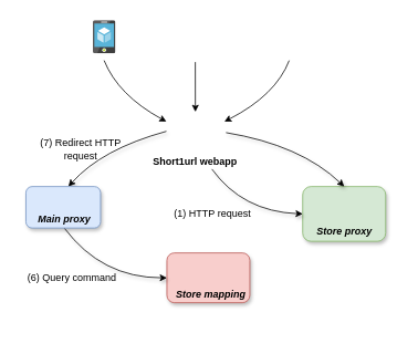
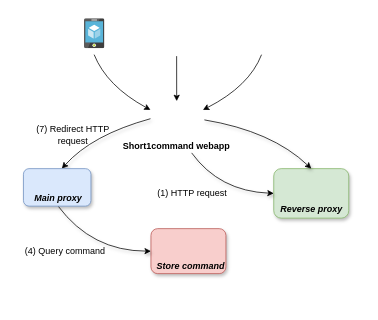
  <mxCell id="0" />
  <mxCell id="1" parent="0" />
  <mxCell id="2" value="" style="swimlane;startSize=0;rounded=0;dashed=1;swimlaneLine=1;gradientColor=none;strokeColor=none;fillColor=none;" parent="1" vertex="1"><mxGeometry x="62" y="124" width="420" height="280" as="geometry" /></mxCell>
  <mxCell id="3" value="" style="rounded=1;whiteSpace=wrap;html=1;fillColor=#f8cecc;strokeColor=#b85450;shadow=1;" parent="2" vertex="1"><mxGeometry x="138.75" y="180" width="100" height="60" as="geometry" /></mxCell>
- <mxCell id="4" value="&lt;i&gt;&lt;b&gt;Store mapping&lt;/b&gt;&lt;/i&gt;" style="text;html=1;strokeColor=none;fillColor=none;align=center;verticalAlign=middle;whiteSpace=wrap;rounded=0;shadow=1;" parent="2" vertex="1"><mxGeometry x="120" y="220" width="143.75" height="20" as="geometry" /></mxCell>
+ <mxCell id="4" value="&lt;i&gt;&lt;b&gt;Store command&lt;/b&gt;&lt;/i&gt;" style="text;html=1;strokeColor=none;fillColor=none;align=center;verticalAlign=middle;whiteSpace=wrap;rounded=0;shadow=1;" parent="2" vertex="1"><mxGeometry x="120" y="220" width="143.75" height="20" as="geometry" /></mxCell>
  <mxCell id="5" value="" style="shape=image;verticalLabelPosition=bottom;labelBackgroundColor=default;verticalAlign=top;aspect=fixed;imageAspect=0;image=https://www.svgrepo.com/show/303460/redis-logo.svg;shadow=1;" parent="2" vertex="1"><mxGeometry x="171.87" y="180" width="40" height="40" as="geometry" /></mxCell>
- <mxCell id="6" value="(6) Query command" style="text;html=1;align=center;verticalAlign=middle;resizable=0;points=[];autosize=1;strokeColor=none;fillColor=none;shadow=1;" parent="2" vertex="1"><mxGeometry x="-41.25" y="195" width="130" height="30" as="geometry" /></mxCell>
+ <mxCell id="6" value="(4) Query command" style="text;html=1;align=center;verticalAlign=middle;resizable=0;points=[];autosize=1;strokeColor=none;fillColor=none;shadow=1;" parent="2" vertex="1"><mxGeometry x="-41.25" y="195" width="130" height="30" as="geometry" /></mxCell>
  <mxCell id="7" value="" style="endArrow=classic;html=1;exitX=0;exitY=0.5;exitDx=0;exitDy=0;jumpStyle=arc;curved=1;shadow=1;" parent="2" source="10" edge="1"><mxGeometry width="50" height="50" relative="1" as="geometry"><mxPoint x="140" y="55" as="sourcePoint" /><mxPoint x="20" y="100" as="targetPoint" /><Array as="points"><mxPoint x="60" y="55" /></Array></mxGeometry></mxCell>
  <mxCell id="8" value="" style="endArrow=classic;html=1;exitX=0.5;exitY=1;exitDx=0;exitDy=0;shadow=1;entryX=0;entryY=0.5;entryDx=0;entryDy=0;curved=1;" parent="2" source="12" edge="1" target="3"><mxGeometry width="50" height="50" relative="1" as="geometry"><mxPoint x="76.25" y="310" as="sourcePoint" /><mxPoint x="76.75" y="360" as="targetPoint" /><Array as="points"><mxPoint x="60" y="210" /></Array></mxGeometry></mxCell>
  <mxCell id="9" value="(1) HTTP request" style="text;html=1;strokeColor=none;fillColor=none;align=center;verticalAlign=middle;whiteSpace=wrap;rounded=0;" vertex="1" parent="2"><mxGeometry x="138.75" y="118" width="110" height="30" as="geometry" /></mxCell>
- <mxCell id="10" value="Short1url webapp" style="shape=image;verticalLabelPosition=bottom;labelBackgroundColor=default;verticalAlign=top;aspect=fixed;imageAspect=0;image=https://static-00.iconduck.com/assets.00/nuxtjs-icon-512x343-16hzp9e7.png;fontStyle=1" vertex="1" parent="2"><mxGeometry x="138.13" y="10" width="69.93" height="46.84" as="geometry" /></mxCell>
+ <mxCell id="10" value="Short1command webapp" style="shape=image;verticalLabelPosition=bottom;labelBackgroundColor=default;verticalAlign=top;aspect=fixed;imageAspect=0;image=https://static-00.iconduck.com/assets.00/nuxtjs-icon-512x343-16hzp9e7.png;fontStyle=1" vertex="1" parent="2"><mxGeometry x="138.13" y="10" width="69.93" height="46.84" as="geometry" /></mxCell>
  <mxCell id="11" value="" style="rounded=1;whiteSpace=wrap;html=1;fillColor=#dae8fc;strokeColor=#6c8ebf;shadow=1;" parent="2" vertex="1"><mxGeometry x="-31.25" y="100" width="90" height="50" as="geometry" /></mxCell>
  <mxCell id="12" value="&lt;i&gt;&lt;b&gt;Main proxy&lt;/b&gt;&lt;/i&gt;" style="text;html=1;strokeColor=none;fillColor=none;align=center;verticalAlign=middle;whiteSpace=wrap;rounded=0;shadow=1;" parent="2" vertex="1"><mxGeometry x="-41.25" y="130" width="112.5" height="20" as="geometry" /></mxCell>
  <mxCell id="13" value="" style="shape=image;verticalLabelPosition=bottom;labelBackgroundColor=default;verticalAlign=top;aspect=fixed;imageAspect=0;image=https://richrose.dev/images/go-logo.png;" vertex="1" parent="2"><mxGeometry x="-14.75" y="108.72" width="57" height="21.28" as="geometry" /></mxCell>
  <mxCell id="14" value="(7) Redirect HTTP request" style="text;html=1;strokeColor=none;fillColor=none;align=center;verticalAlign=middle;whiteSpace=wrap;rounded=0;shadow=1;" parent="2" vertex="1"><mxGeometry x="-18.75" y="40" width="107.5" height="30" as="geometry" /></mxCell>
  <mxCell id="15" value="" style="rounded=1;whiteSpace=wrap;html=1;fillColor=#d5e8d4;strokeColor=#82b366;shadow=1;" parent="2" vertex="1"><mxGeometry x="302.5" y="100" width="100" height="66" as="geometry" /></mxCell>
  <mxCell id="16" value="" style="group" vertex="1" connectable="0" parent="2"><mxGeometry x="290" y="108" width="122.5" height="72" as="geometry" /></mxCell>
- <mxCell id="17" value="&lt;i&gt;&lt;b&gt;Store proxy&lt;/b&gt;&lt;/i&gt;" style="text;html=1;strokeColor=none;fillColor=none;align=center;verticalAlign=middle;whiteSpace=wrap;rounded=0;shadow=1;" parent="16" vertex="1"><mxGeometry x="2.5" y="37" width="120" height="17" as="geometry" /></mxCell>
+ <mxCell id="17" value="&lt;i&gt;&lt;b&gt;Reverse proxy&lt;/b&gt;&lt;/i&gt;" style="text;html=1;strokeColor=none;fillColor=none;align=center;verticalAlign=middle;whiteSpace=wrap;rounded=0;shadow=1;" parent="16" vertex="1"><mxGeometry x="2.5" y="37" width="120" height="17" as="geometry" /></mxCell>
  <mxCell id="18" value="" style="shape=image;verticalLabelPosition=bottom;labelBackgroundColor=default;verticalAlign=top;aspect=fixed;imageAspect=0;image=https://www.svgrepo.com/show/373924/nginx.svg;shadow=1;" parent="16" vertex="1"><mxGeometry x="40" y="-8" width="45" height="45" as="geometry" /></mxCell>
  <mxCell id="19" value="" style="endArrow=classic;html=1;jumpStyle=arc;curved=1;shadow=1;entryX=0.5;entryY=0;entryDx=0;entryDy=0;" parent="1" target="15" edge="1"><mxGeometry width="50" height="50" relative="1" as="geometry"><mxPoint x="272" y="159" as="sourcePoint" /><mxPoint x="482" y="84" as="targetPoint" /><Array as="points"><mxPoint x="362" y="174" /></Array></mxGeometry></mxCell>
  <mxCell id="20" value="" style="endArrow=classic;html=1;jumpStyle=arc;curved=1;entryX=0;entryY=0.5;entryDx=0;entryDy=0;shadow=1;" parent="1" target="15" edge="1"><mxGeometry width="50" height="50" relative="1" as="geometry"><mxPoint x="255" y="203" as="sourcePoint" /><mxPoint x="363.25" y="364" as="targetPoint" /><Array as="points"><mxPoint x="292" y="254" /></Array></mxGeometry></mxCell>
  <mxCell id="21" value="" style="shape=image;html=1;verticalAlign=top;verticalLabelPosition=bottom;labelBackgroundColor=#ffffff;imageAspect=0;aspect=fixed;image=https://cdn0.iconfinder.com/data/icons/job-seeker/256/laptop_job_seeker_employee_unemployee_work_1-128.png" vertex="1" parent="1"><mxGeometry x="212" y="24" width="48" height="48" as="geometry" /></mxCell>
  <mxCell id="22" value="" style="shape=image;html=1;verticalAlign=top;verticalLabelPosition=bottom;labelBackgroundColor=#ffffff;imageAspect=0;aspect=fixed;image=https://cdn2.iconfinder.com/data/icons/whcompare-isometric-web-hosting-servers/50/web-browser-on-laptop-128.png" vertex="1" parent="1"><mxGeometry x="322" y="20" width="48" height="48" as="geometry" /></mxCell>
  <mxCell id="23" value="" style="image;sketch=0;aspect=fixed;html=1;points=[];align=center;fontSize=12;image=img/lib/mscae/App_Service_Mobile_App.svg;" vertex="1" parent="1"><mxGeometry x="112" y="24" width="27.2" height="40" as="geometry" /></mxCell>
  <mxCell id="24" value="" style="endArrow=classic;html=1;rounded=0;entryX=0.5;entryY=0;entryDx=0;entryDy=0;" edge="1" parent="1" target="10"><mxGeometry width="50" height="50" relative="1" as="geometry"><mxPoint x="235" y="74" as="sourcePoint" /><mxPoint x="302" y="44" as="targetPoint" /></mxGeometry></mxCell>
  <mxCell id="25" value="" style="endArrow=classic;html=1;curved=1;exitX=0.546;exitY=1.085;exitDx=0;exitDy=0;exitPerimeter=0;entryX=1;entryY=0.25;entryDx=0;entryDy=0;" edge="1" parent="1" source="22" target="10"><mxGeometry width="50" height="50" relative="1" as="geometry"><mxPoint x="342" y="84" as="sourcePoint" /><mxPoint x="392" y="34" as="targetPoint" /><Array as="points"><mxPoint x="332" y="114" /></Array></mxGeometry></mxCell>
  <mxCell id="26" value="" style="endArrow=classic;html=1;entryX=0;entryY=0.25;entryDx=0;entryDy=0;curved=1;" edge="1" parent="1" target="10"><mxGeometry width="50" height="50" relative="1" as="geometry"><mxPoint x="125" y="72" as="sourcePoint" /><mxPoint x="272" y="4" as="targetPoint" /><Array as="points"><mxPoint x="142" y="114" /></Array></mxGeometry></mxCell>
